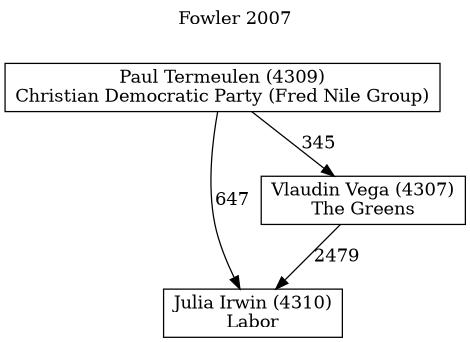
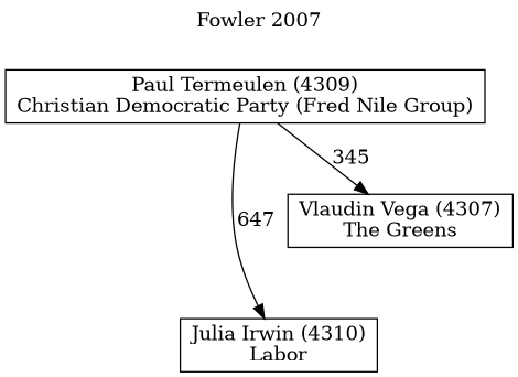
  digraph {
    label="Fowler 2007"
    labelloc=t
    mclimit=10
    node [shape=box]
    n1 [label="Julia Irwin (4310)\nLabor"]
    n2 [label="Vlaudin Vega (4307)\nThe Greens"]
    n3 [label="Paul Termeulen (4309)\nChristian Democratic Party (Fred Nile Group)"]
-   n2 -> n1 [label=2479]
    n3 -> n1 [label=647]
    n3 -> n2 [label=345]
  }
